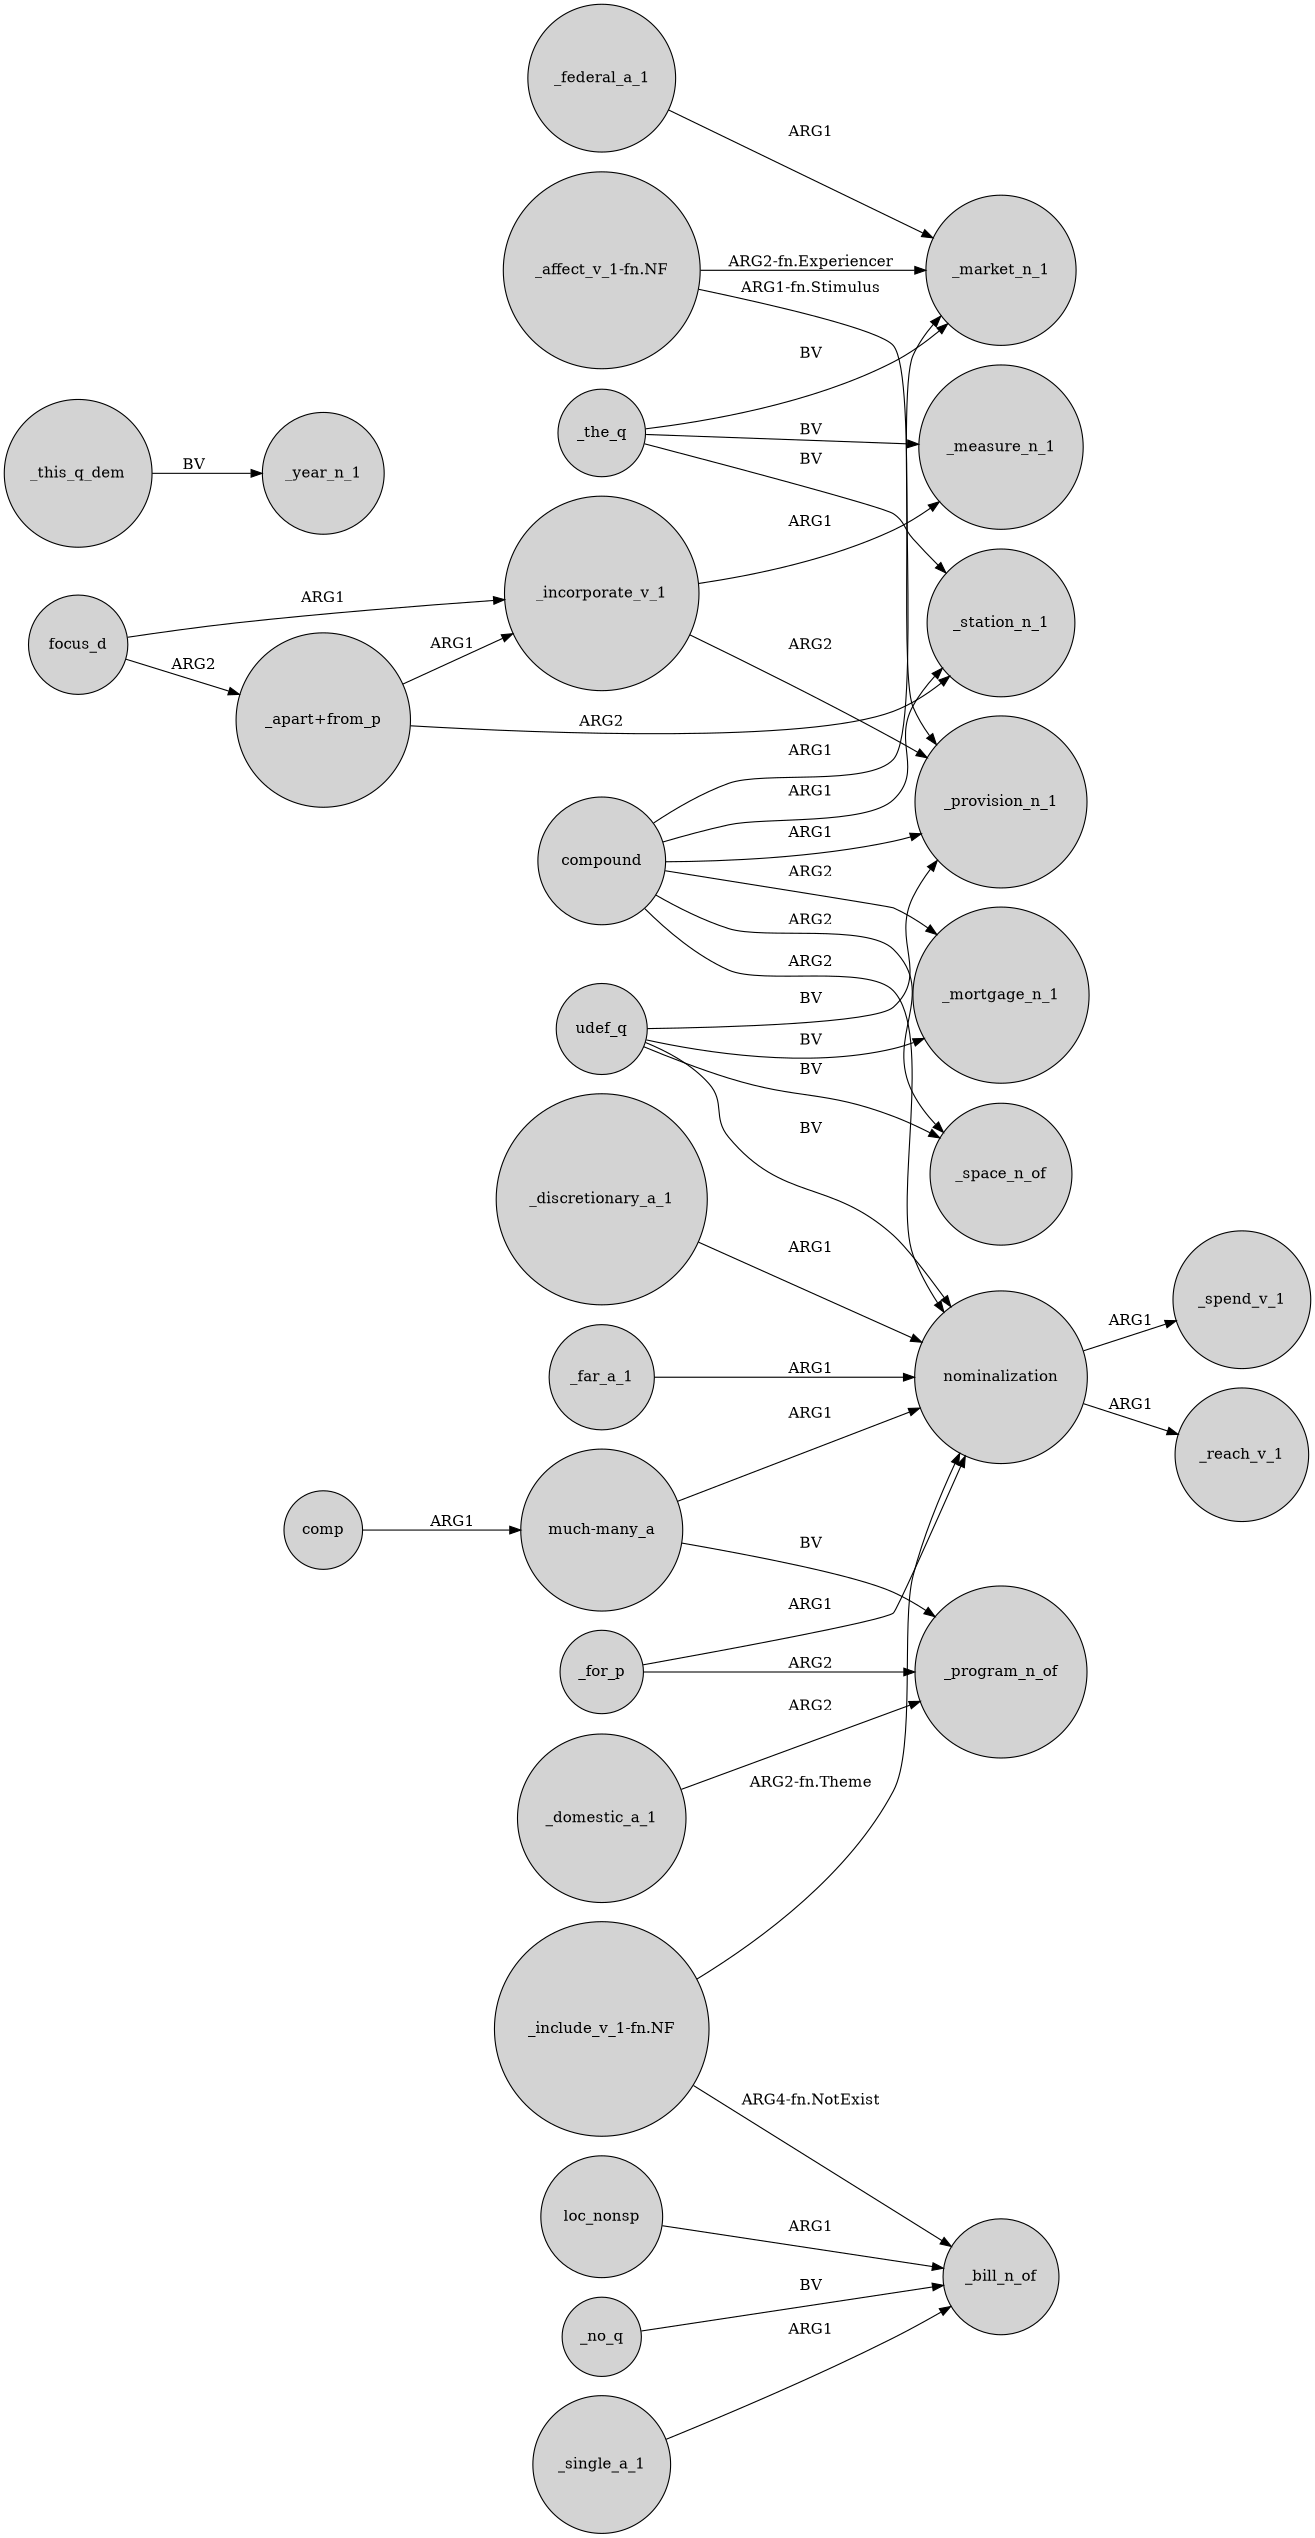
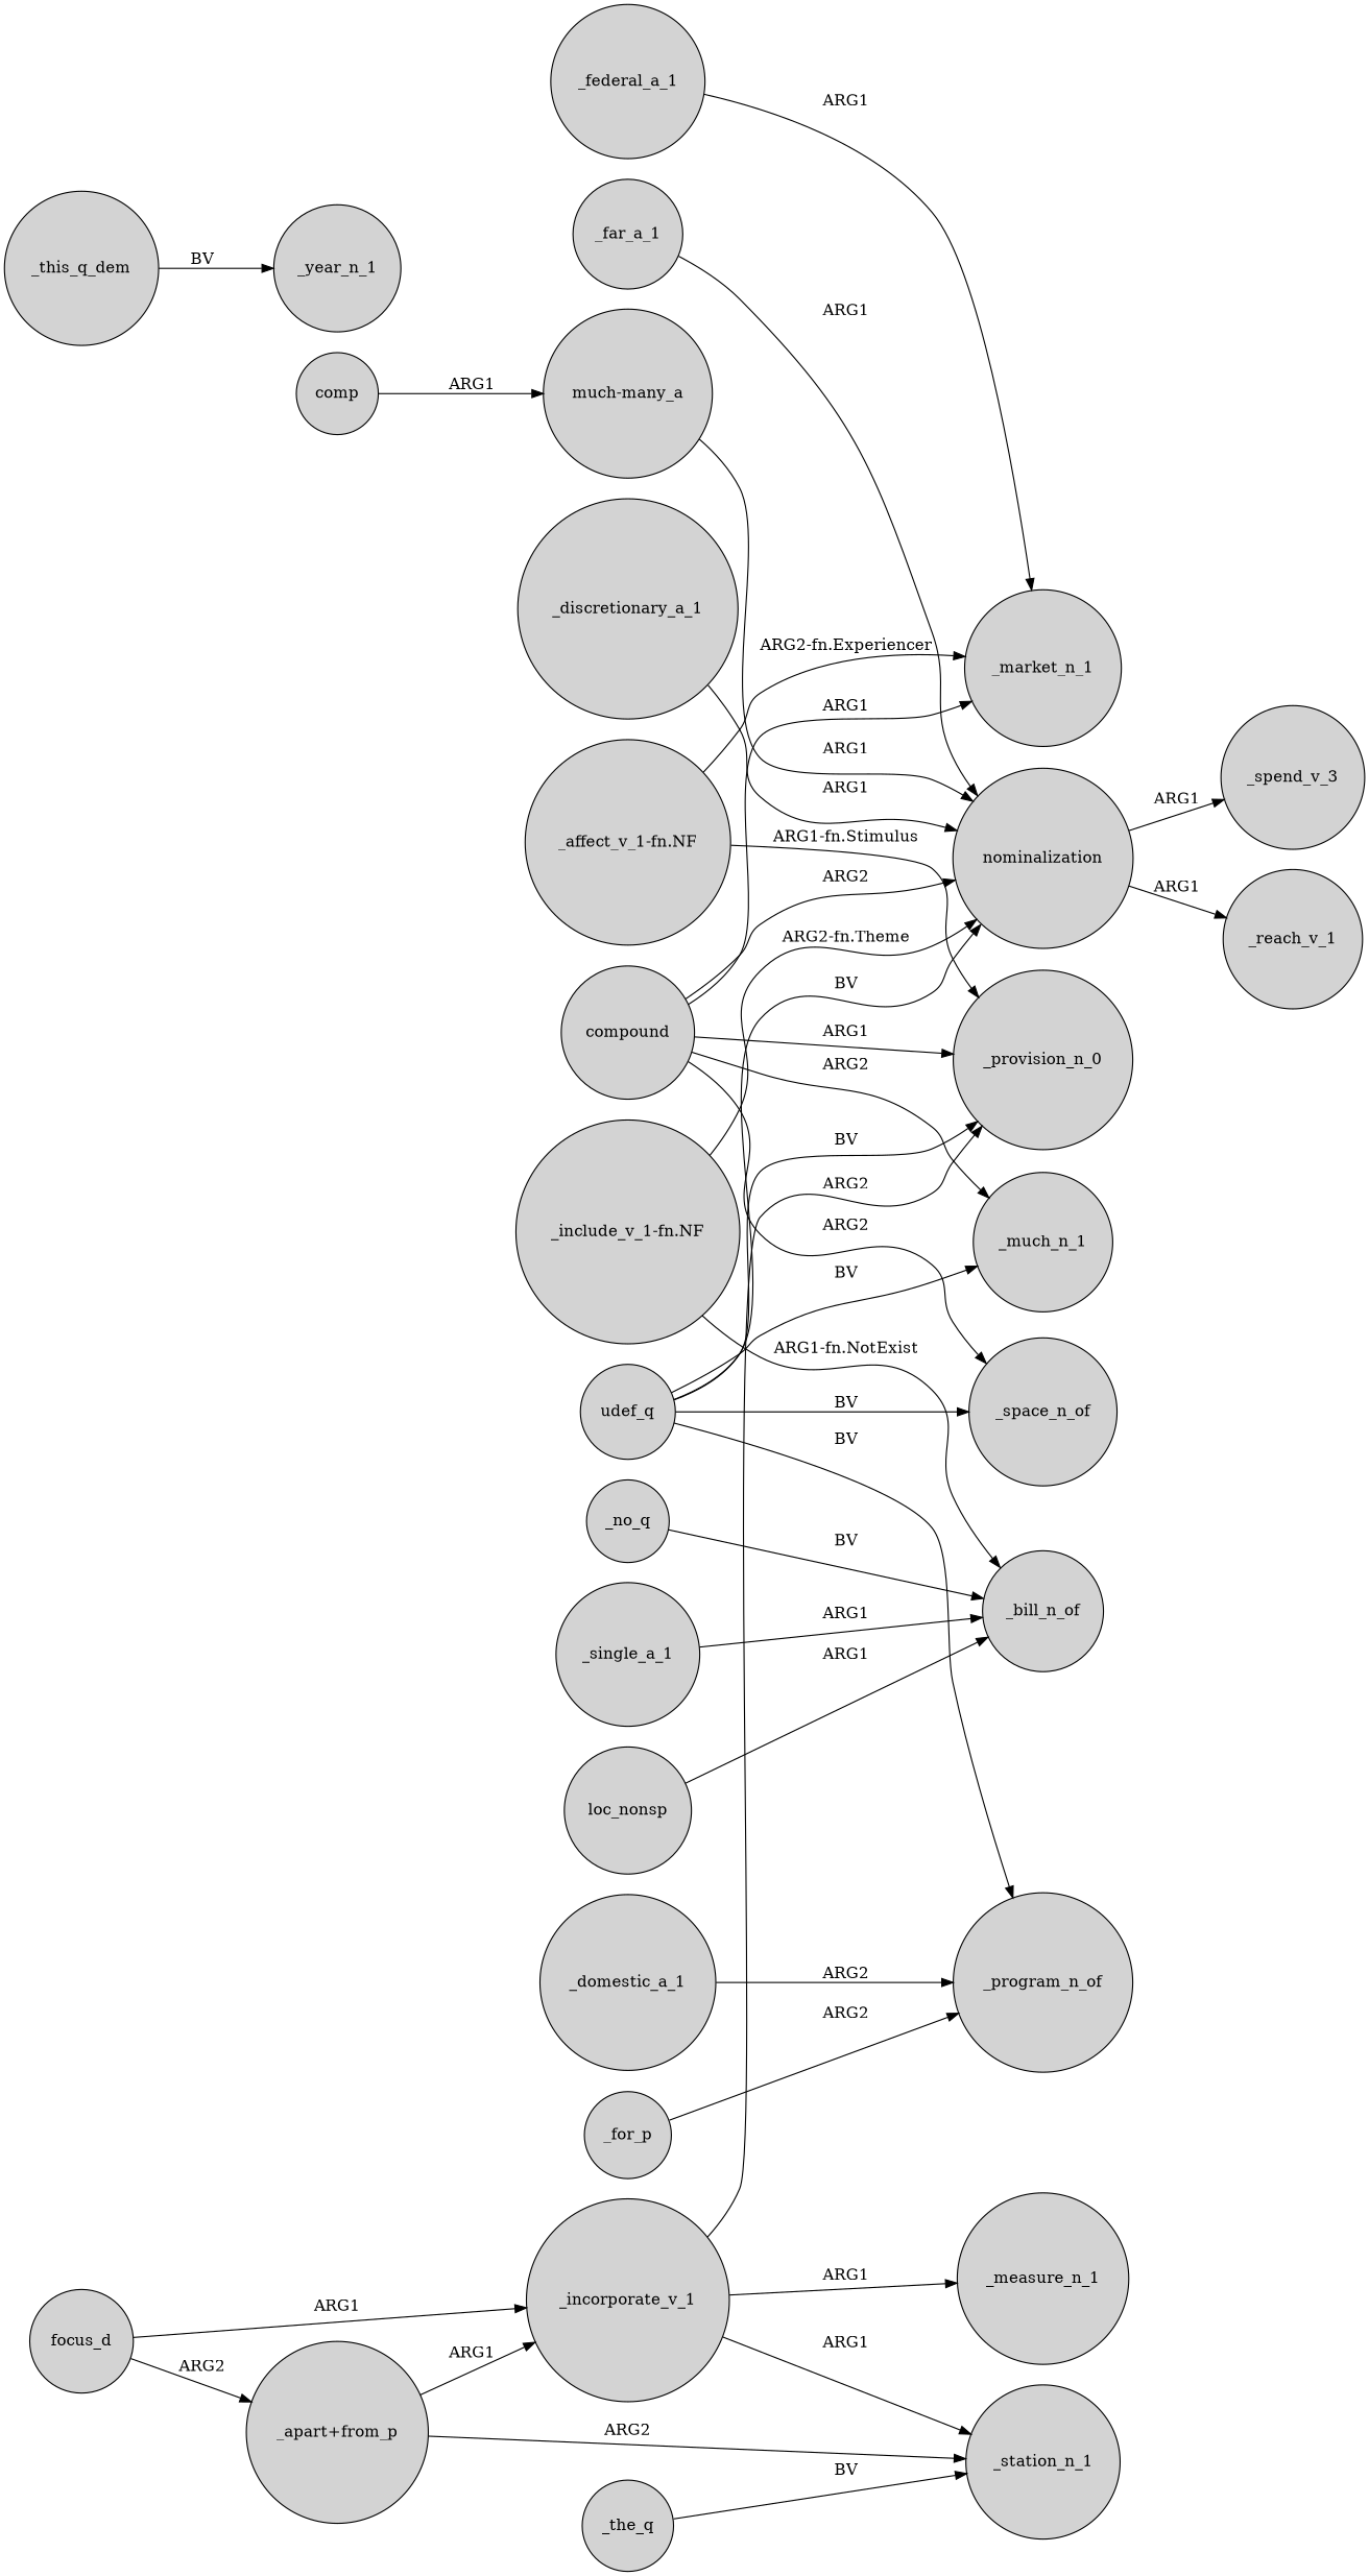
  digraph {
    rankdir=LR
    node [shape=circle style=filled]
    _federal_a_1
    _market_n_1
    _the_q
    _measure_n_1
    _station_n_1
    udef_q
-   _mortgage_n_1
+   _mortgage_n_1 [label=_much_n_1]
    nominalization
    _program_n_of
    _space_n_of
-   _provision_n_1
-   _spend_v_1
+   _provision_n_1 [label=_provision_n_0]
+   _spend_v_1 [label=_spend_v_3]
    _reach_v_1
    _discretionary_a_1
    _far_a_1
    "_apart+from_p"
    _incorporate_v_1
    loc_nonsp
    _bill_n_of
    compound
    "much-many_a"
    "_include_v_1-fn.NF"
    _domestic_a_1
    _no_q
    comp
    _single_a_1
    "_affect_v_1-fn.NF"
    _for_p
    focus_d
    _this_q_dem
    _year_n_1
    _federal_a_1 -> _market_n_1 [label=ARG1]
-   _the_q -> _market_n_1 [label=BV]
-   _the_q -> _measure_n_1 [label=BV]
    _the_q -> _station_n_1 [label=BV]
    udef_q -> _mortgage_n_1 [label=BV]
    udef_q -> nominalization [label=BV]
-   "much-many_a" -> _program_n_of [label=BV]
+   udef_q -> _program_n_of [label=BV]
    udef_q -> _space_n_of [label=BV]
    udef_q -> _provision_n_1 [label=BV]
    nominalization -> _spend_v_1 [label=ARG1]
    nominalization -> _reach_v_1 [label=ARG1]
    _discretionary_a_1 -> nominalization [label=ARG1]
    _far_a_1 -> nominalization [label=ARG1]
    "_apart+from_p" -> _station_n_1 [label=ARG2]
    "_apart+from_p" -> _incorporate_v_1 [label=ARG1]
    _incorporate_v_1 -> _measure_n_1 [label=ARG1]
    _incorporate_v_1 -> _provision_n_1 [label=ARG2]
    loc_nonsp -> _bill_n_of [label=ARG1]
    compound -> _market_n_1 [label=ARG1]
-   compound -> _station_n_1 [label=ARG1]
+   _incorporate_v_1 -> _station_n_1 [label=ARG1]
    compound -> _mortgage_n_1 [label=ARG2]
    compound -> nominalization [label=ARG2]
    compound -> _space_n_of [label=ARG2]
    compound -> _provision_n_1 [label=ARG1]
    "much-many_a" -> nominalization [label=ARG1]
    "_include_v_1-fn.NF" -> nominalization [label="ARG2-fn.Theme"]
-   "_include_v_1-fn.NF" -> _bill_n_of [label="ARG4-fn.NotExist"]
+   "_include_v_1-fn.NF" -> _bill_n_of [label="ARG1-fn.NotExist"]
    _domestic_a_1 -> _program_n_of [label=ARG2]
    _no_q -> _bill_n_of [label=BV]
    comp -> "much-many_a" [label=ARG1]
    _single_a_1 -> _bill_n_of [label=ARG1]
    "_affect_v_1-fn.NF" -> _market_n_1 [label="ARG2-fn.Experiencer"]
    "_affect_v_1-fn.NF" -> _provision_n_1 [label="ARG1-fn.Stimulus"]
-   _for_p -> nominalization [label=ARG1]
    _for_p -> _program_n_of [label=ARG2]
    focus_d -> "_apart+from_p" [label=ARG2]
    focus_d -> _incorporate_v_1 [label=ARG1]
    _this_q_dem -> _year_n_1 [label=BV]
  }
